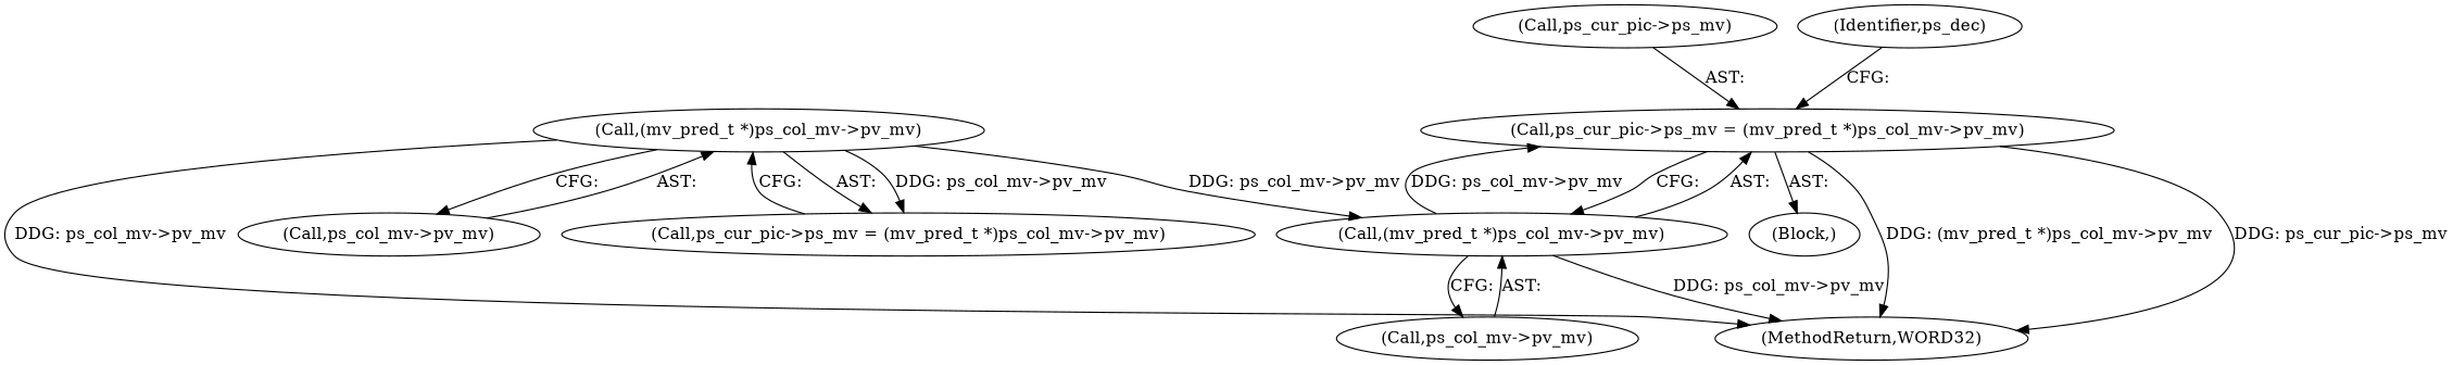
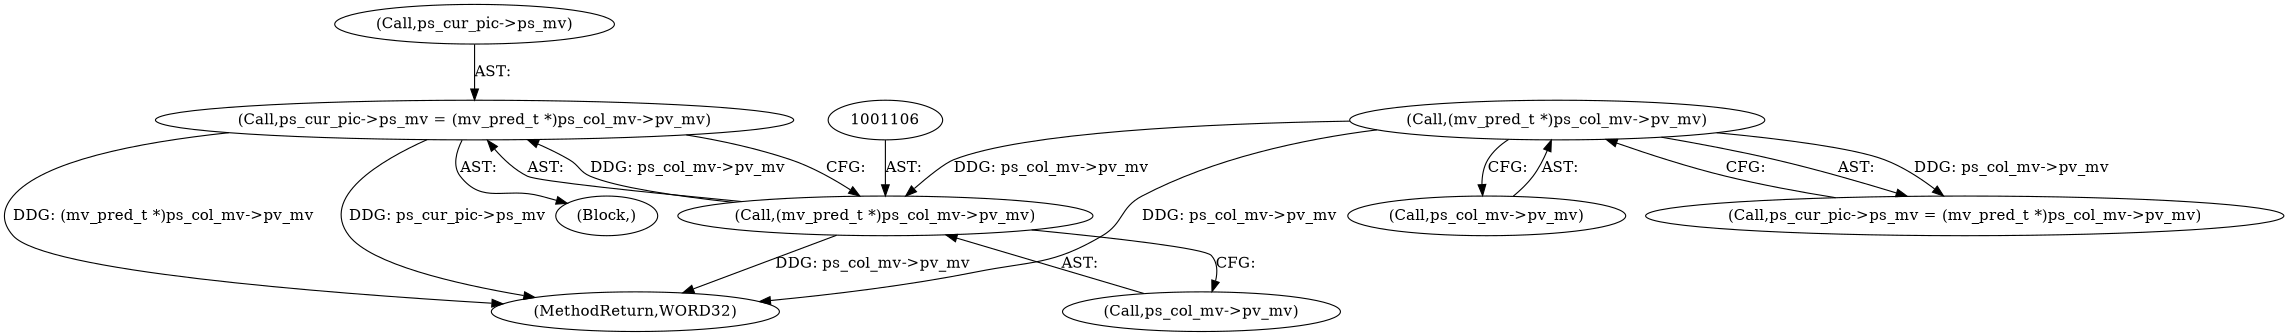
  digraph {
    n1 [label="(Call,ps_cur_pic->ps_mv = (mv_pred_t *)ps_col_mv->pv_mv)"]
    n2 [label="(Call,(mv_pred_t *)ps_col_mv->pv_mv)"]
    n3 [label="(Block,)"]
    n4 [label="(MethodReturn,WORD32)"]
    n5 [label="(Call,ps_col_mv->pv_mv)"]
    n6 [label="(Call,(mv_pred_t *)ps_col_mv->pv_mv)"]
    n7 [label="(Call,ps_col_mv->pv_mv)"]
    n8 [label="(Call,ps_cur_pic->ps_mv = (mv_pred_t *)ps_col_mv->pv_mv)"]
    n9 [label="(Call,ps_cur_pic->ps_mv)"]
-   n10 [label="(Identifier,ps_dec)"]
+   1001106
    n1 -> n2 [label="CFG: "]
    n1 -> n3 [label="AST: "]
    n1 -> n4 [label="DDG: (mv_pred_t *)ps_col_mv->pv_mv"]
    n1 -> n4 [label="DDG: ps_cur_pic->ps_mv"]
    n2 -> n1 [label="AST: "]
    n2 -> n1 [label="DDG: ps_col_mv->pv_mv"]
    n2 -> n4 [label="DDG: ps_col_mv->pv_mv"]
    n2 -> n5 [label="CFG: "]
    n5 -> n2 [label="AST: "]
    n6 -> n2 [label="DDG: ps_col_mv->pv_mv"]
    n6 -> n4 [label="DDG: ps_col_mv->pv_mv"]
    n6 -> n7 [label="CFG: "]
    n6 -> n8 [label="AST: "]
    n6 -> n8 [label="DDG: ps_col_mv->pv_mv"]
    n7 -> n6 [label="AST: "]
    n8 -> n6 [label="CFG: "]
    n9 -> n1 [label="AST: "]
-   n10 -> n1 [label="CFG: "]
+   1001106 -> n2 [label="AST: "]
  }
